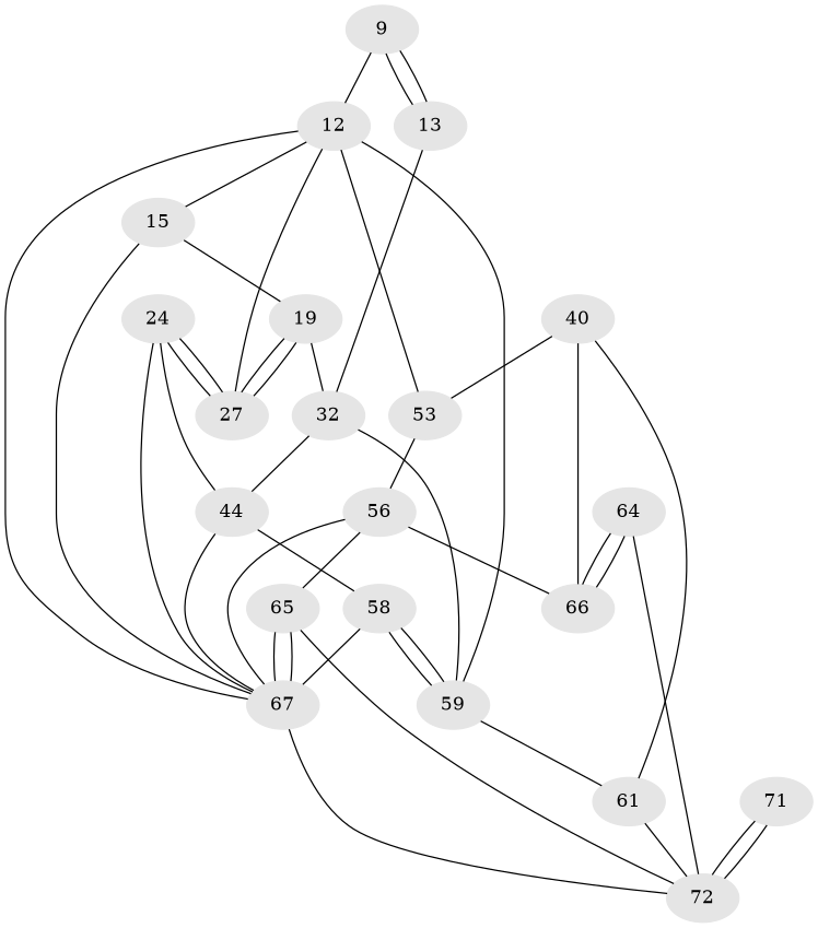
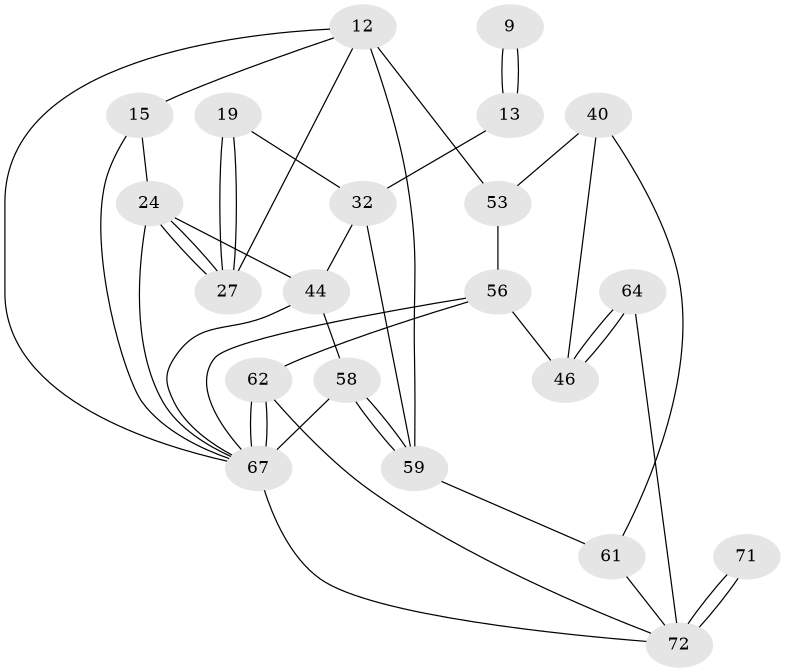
  graph {
    node [color=gray90 style=filled]
    9 [super="+8+7"]
    12 [super="+3+2+5+6+11"]
    13
    15 [super="+14"]
    27 [super="+22+18"]
    53 [super="+52+36"]
    59 [super="+42+37+33"]
    67 [super="+57+46+45"]
    32 [super="+20"]
    n10 [label=24 super="+25+23"]
    56 [super="+50"]
    61 [super="+38+60"]
    72 [super="+68+69+70"]
    44 [super="+30+31+43"]
    19
    58 [super="+47+41"]
    40 [super="+39"]
-   66 [super="+55+54"]
-   65 [super="+51"]
+   66 [super="+55+54" label=46]
+   65 [super="+51" label=62]
    64
    71
-   9 -- 12 [weight=3]
    9 -- 13 [weight=2]
    9 -- 13
    12 -- 15
    12 -- 27
    12 -- 53 [weight=2]
    12 -- 59
    12 -- 67
    13 -- 32
    15 -- 67
-   15 -- 19 [weight=2]
+   15 -- n10 [weight=2]
    53 -- 56 [weight=3]
    59 -- 61 [weight=2]
    67 -- 72
    32 -- 59
    32 -- 44
    n10 -- 27 [weight=2]
    n10 -- 27
    n10 -- 67
    n10 -- 44 [weight=2]
    56 -- 67
    56 -- 66 [weight=2]
    56 -- 65
    61 -- 72 [weight=2]
    44 -- 67
    44 -- 58 [weight=2]
    19 -- 27 [weight=2]
    19 -- 27
    19 -- 32
    58 -- 59 [weight=2]
    58 -- 59
    58 -- 67
    40 -- 53 [weight=2]
    40 -- 61
    40 -- 66
    65 -- 67 [weight=4]
    65 -- 67
    65 -- 72
    64 -- 72
    64 -- 66 [weight=2]
    64 -- 66
    71 -- 72 [weight=3]
    71 -- 72
  }
